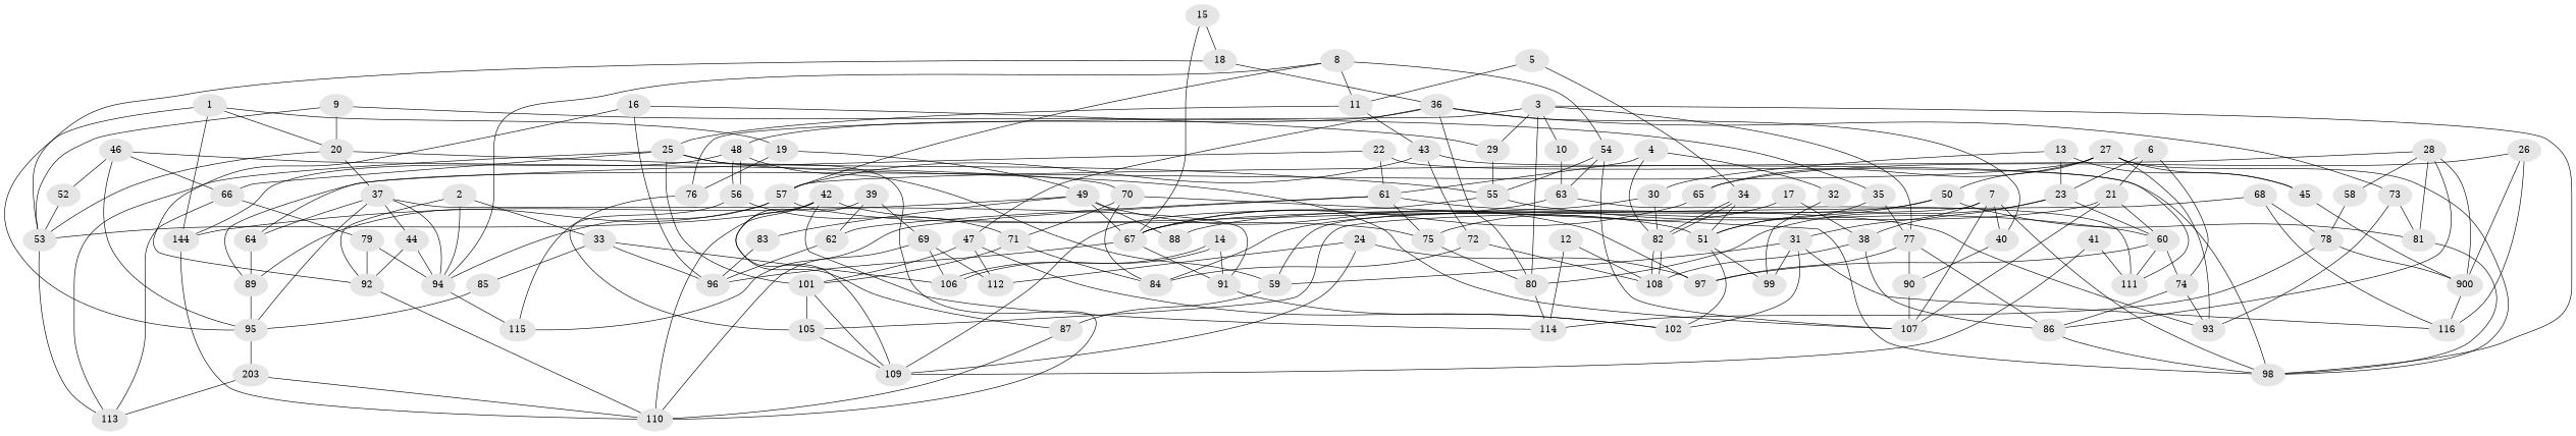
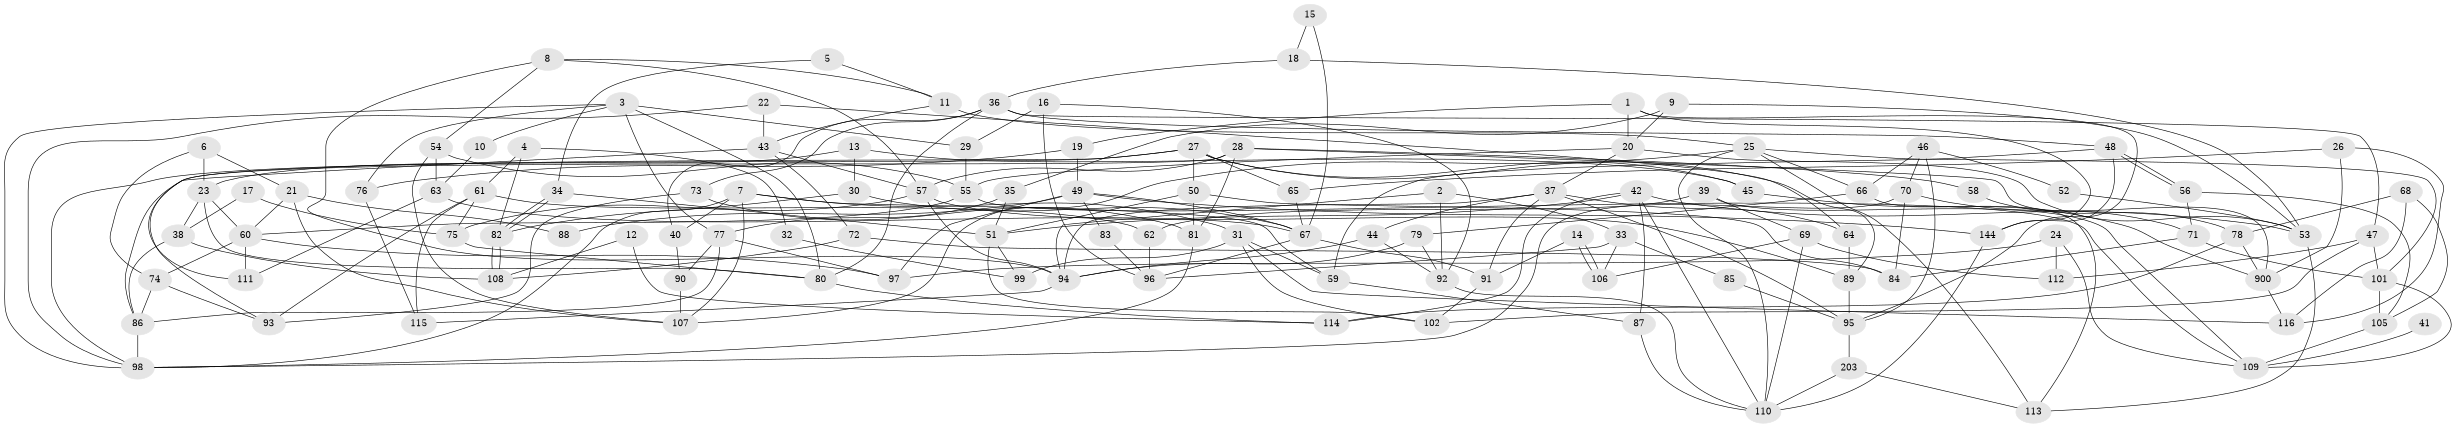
  graph {
    node [color=gray90 style=filled]
    1
    19
    20
    95
    n5 [label=144]
    76
    49
    53
    37
    55
    n11 [label=203]
    110
    2
    33
    92
    94
    106
    96
    85
    115
    3
    10
    29
    77
    80
    98
    63
    97
    86
    90
    114
    4
    32
    61
    82
    99
    75
    93
    62
    108
    5
    11
    34
    25
    43
    51
    6
    21
    23
    74
    107
    60
    88
    38
    7
    31
    40
    59
    116
    102
    87
    8
    54
    57
    89
    9
    35
    113
    67
    111
    66
    101
    72
    12
    13
    30
    45
    n78 [label=900]
    14
    91
    15
    18
    36
    16
    17
    47
    48
    73
    83
    64
    44
    109
    22
    24
    112
    79
    105
    26
    65
    27
    50
    81
    84
    28
    58
    78
    56
    39
    69
    41
    42
    46
    52
    70
    71
    68
    1 -- 19
    1 -- 20
    1 -- 95
    1 -- n5
    19 -- 76
    19 -- 49
    20 -- 53
    20 -- 37
    20 -- 55
    95 -- n11
    n5 -- 110
    76 -- 115
    49 -- n5
    49 -- 97
    49 -- 88
    49 -- 67
    49 -- 83
    53 -- 113
    37 -- 95
    37 -- 94
    37 -- 91
    37 -- 64
    37 -- 44
    55 -- 60
    55 -- 109
    n11 -- 110
    n11 -- 113
    2 -- 33
    2 -- 92
    2 -- 94
    33 -- 106
    33 -- 96
    33 -- 85
    92 -- 110
    94 -- 115
    85 -- 95
    3 -- 76
    3 -- 10
    3 -- 29
    3 -- 77
    3 -- 80
    3 -- 98
    10 -- 63
    29 -- 55
    77 -- 97
    77 -- 86
    77 -- 90
    80 -- 114
    63 -- 67
    63 -- 111
    86 -- 98
    90 -- 107
    4 -- 32
    4 -- 61
    4 -- 82
    32 -- 99
    61 -- 115
    61 -- 75
    61 -- 93
    61 -- 62
    82 -- 108
    82 -- 108
    75 -- 80
    62 -- 96
    5 -- 11
    5 -- 34
    11 -- 25
    11 -- 43
    34 -- 82
    34 -- 82
    34 -- 51
    25 -- 110
    25 -- 107
    25 -- 113
    25 -- 66
    25 -- 101
    43 -- 57
    43 -- 111
    43 -- 72
    51 -- 99
    51 -- 102
    6 -- 21
    6 -- 23
    6 -- 74
    21 -- 107
    21 -- 60
    21 -- 88
    23 -- 80
    23 -- 60
    23 -- 38
    74 -- 86
    74 -- 93
    60 -- 97
    60 -- 74
    60 -- 111
    38 -- 86
    38 -- 108
    7 -- 98
    7 -- 107
    7 -- 31
    7 -- 40
    7 -- 59
    31 -- 99
    31 -- 59
    31 -- 116
    31 -- 102
    40 -- 90
    59 -- 87
    87 -- 110
    8 -- 94
    8 -- 11
    8 -- 54
    8 -- 57
    54 -- 55
    54 -- 63
    54 -- 107
    57 -- 94
    57 -- 75
    57 -- 89
    89 -- 95
    9 -- 20
    9 -- 53
    9 -- 35
    35 -- 77
    35 -- 51
    67 -- 96
    67 -- 91
    66 -- 113
    66 -- 79
    101 -- 109
    101 -- 105
    72 -- 108
    72 -- 84
    12 -- 114
    12 -- 108
    13 -- 23
    13 -- 30
    13 -- 45
    30 -- 82
    30 -- 67
    45 -- n78
    n78 -- 116
    14 -- 106
    14 -- 106
    14 -- 91
    91 -- 102
    15 -- 67
    15 -- 18
    18 -- 53
    18 -- 36
    36 -- 80
    36 -- 40
    36 -- 47
    36 -- 48
    36 -- 73
    16 -- 92
    16 -- 96
    16 -- 29
    17 -- 75
    17 -- 38
    47 -- 102
    47 -- 101
    47 -- 112
    48 -- n5
    48 -- 59
    48 -- 56
    48 -- 56
    73 -- 93
    73 -- 81
    83 -- 96
    64 -- 89
    44 -- 92
    44 -- 94
    22 -- 98
-   22 -- 61
+   22 -- 43
    22 -- 64
    24 -- 97
    24 -- 109
    24 -- 112
    79 -- 92
    79 -- 94
    105 -- 109
    26 -- 116
    26 -- n78
    26 -- 65
    65 -- 67
    27 -- 98
    27 -- 93
    27 -- 89
    27 -- 45
    27 -- 65
    27 -- 50
    50 -- 51
    50 -- 81
    50 -- 84
    81 -- 98
    28 -- 86
    28 -- 57
    28 -- n78
    28 -- 81
    28 -- 58
    58 -- 78
    78 -- 114
    78 -- n78
    56 -- 105
    56 -- 71
    39 -- 62
    39 -- 109
    39 -- 69
    69 -- 110
    69 -- 106
    69 -- 112
-   41 -- 111
    41 -- 109
    42 -- 53
    42 -- 110
    42 -- 114
    42 -- 51
    42 -- 87
    46 -- 95
    46 -- 66
    46 -- 52
    46 -- 70
    52 -- 53
    70 -- 98
    70 -- 84
    70 -- 71
    71 -- 101
    71 -- 84
    68 -- 116
    68 -- 105
    68 -- 78
  }
